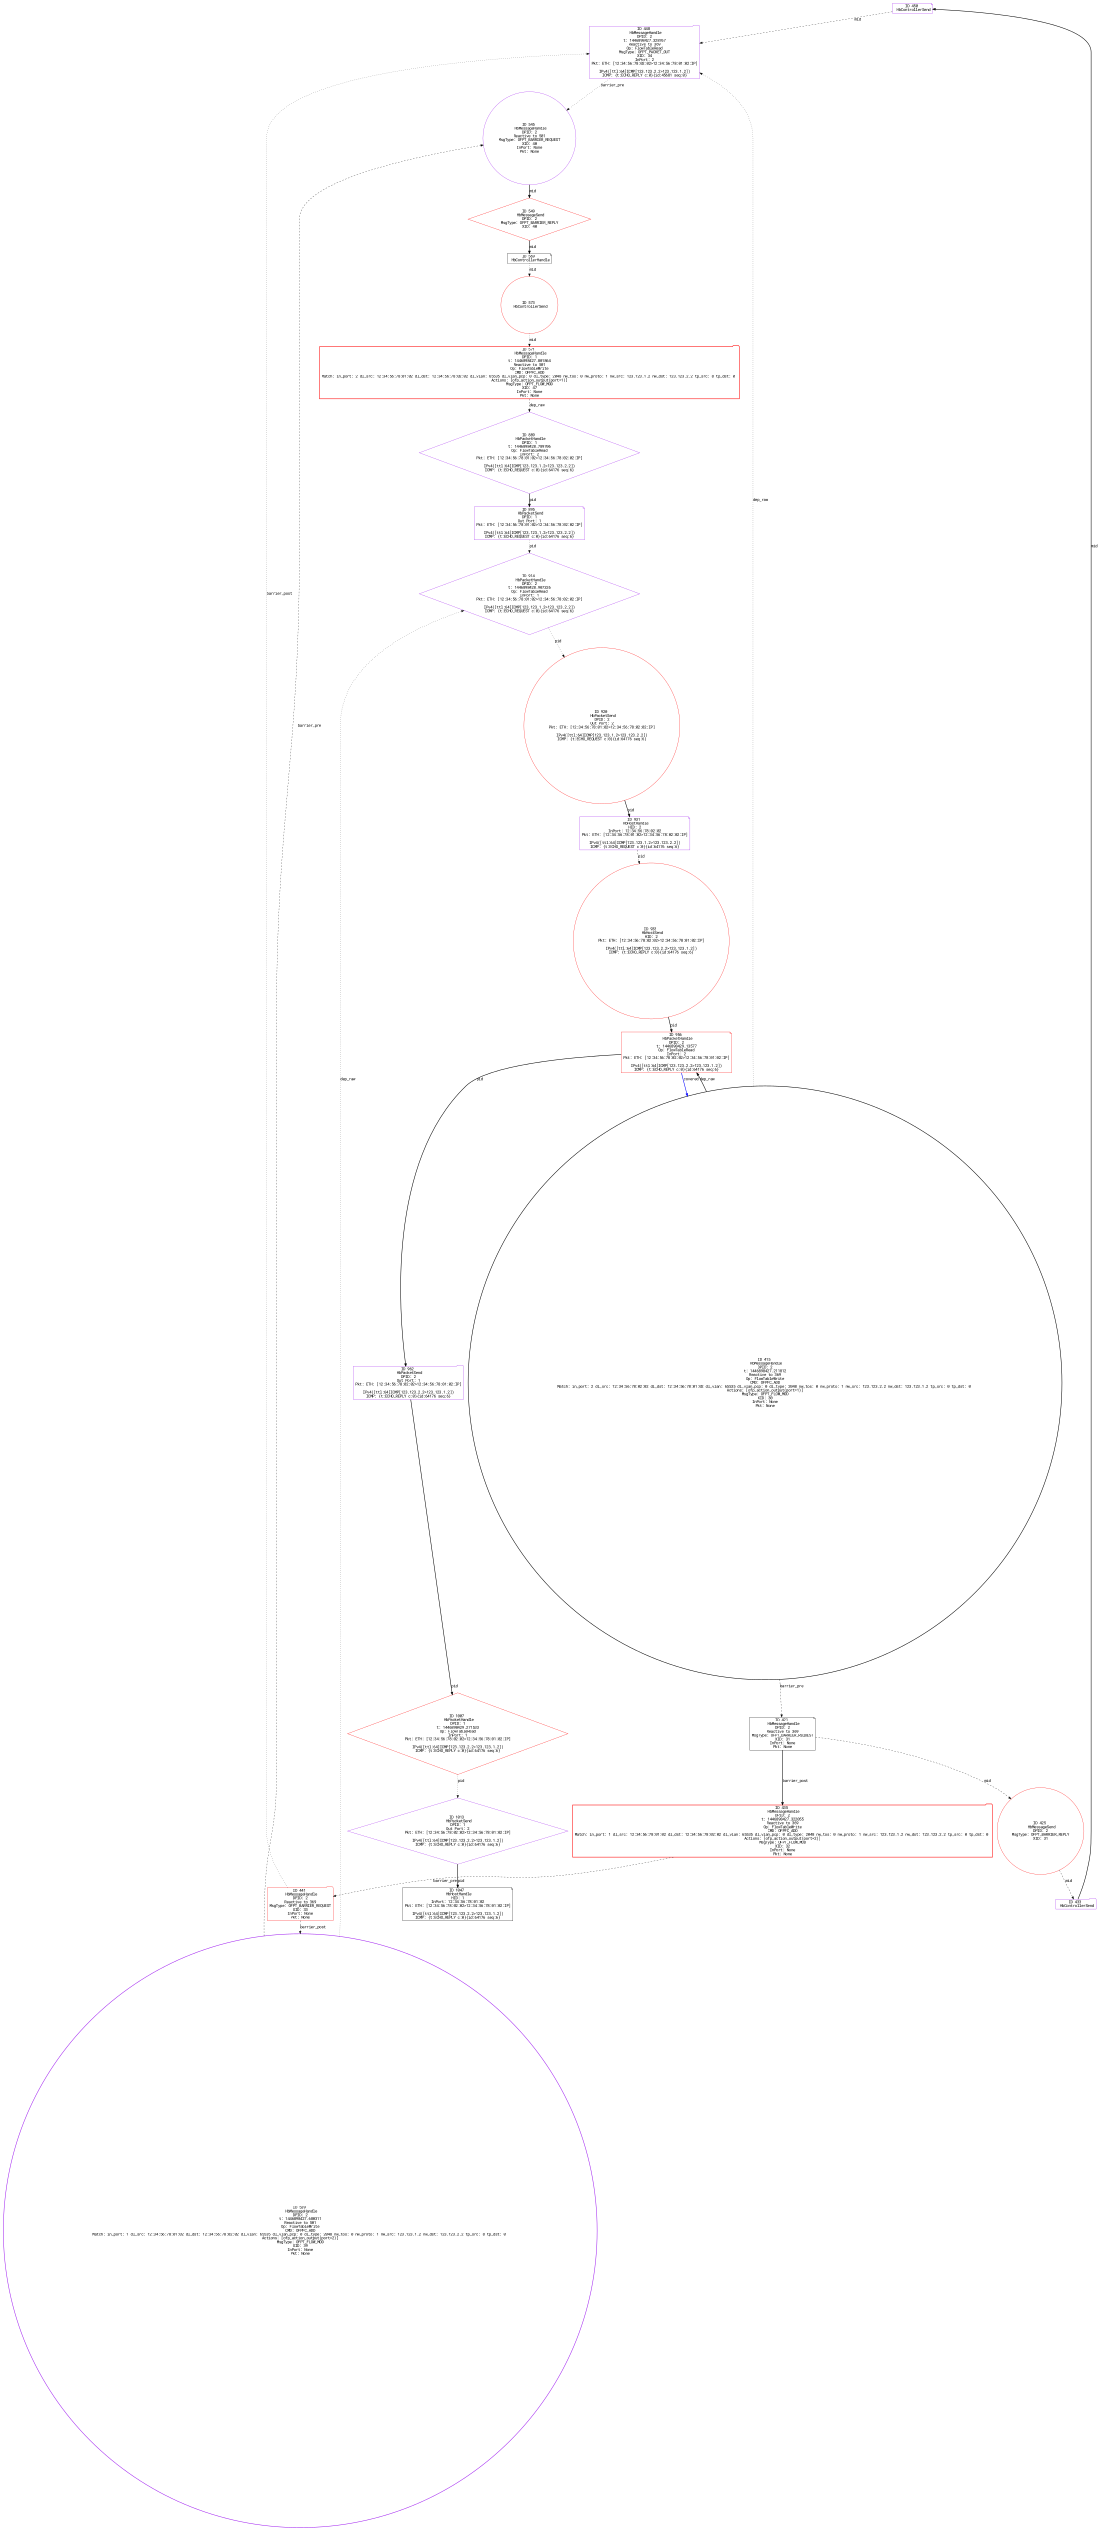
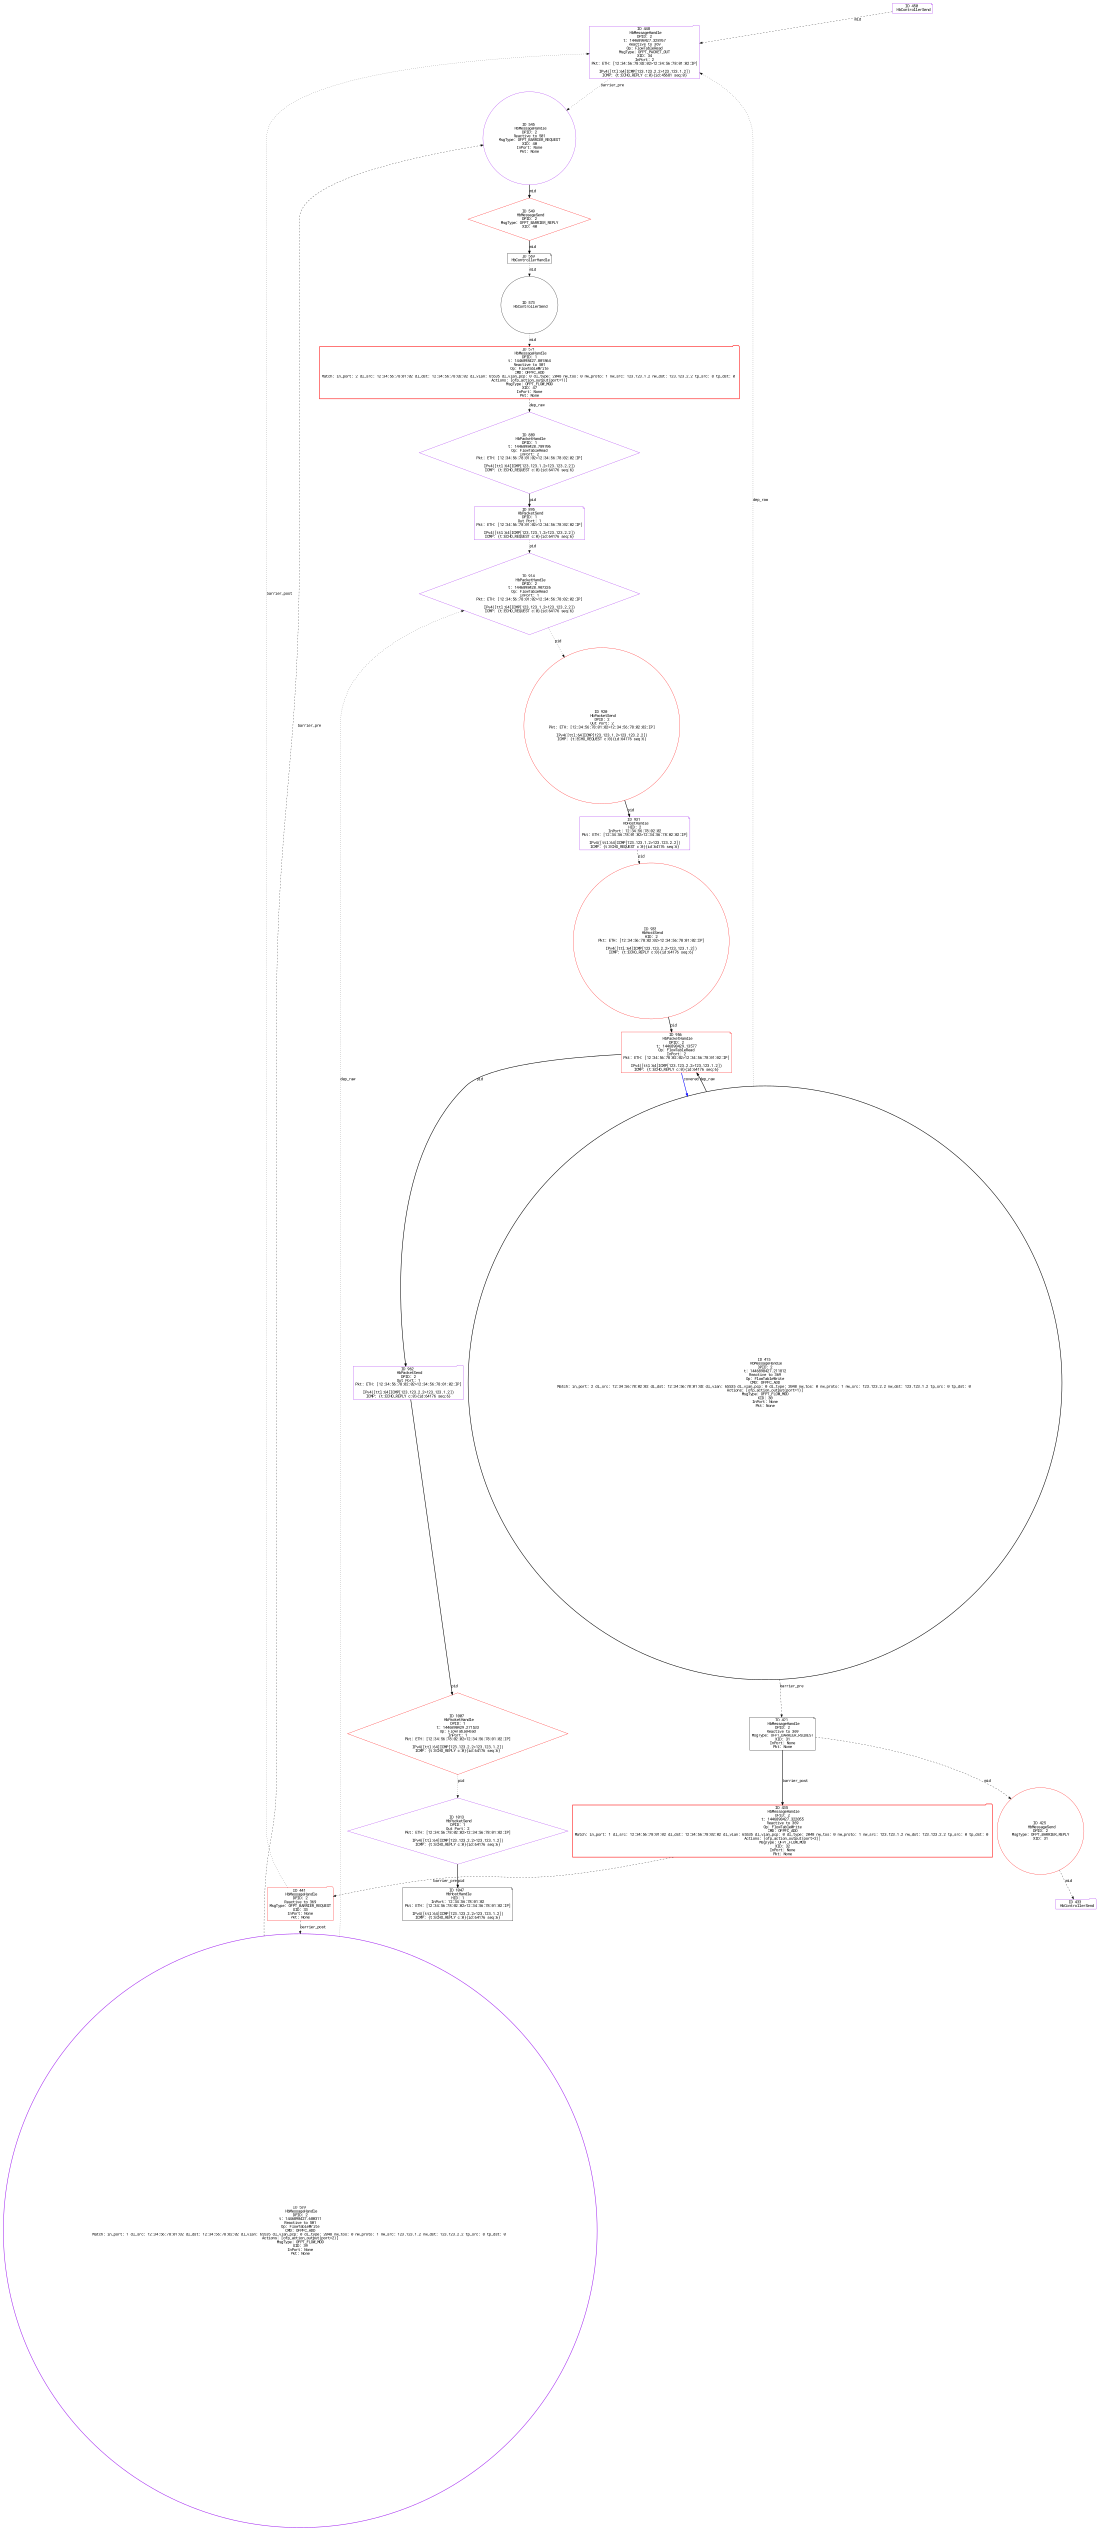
  strict digraph {
    fontname="Roboto Mono"
    node [color=purple fontname="Roboto Mono" shape=note]
    edge [fontname="Roboto Mono" rel=pid style=bold]
    n1 [event="hb_events.HbControllerSend object at 0x10f822890" label="ID 450 \n HbControllerSend"]
    n2 [cmd_type="Reactive to 369" event="hb_events.HbMessageHandle object at 0x10f822950" label="ID 448 \n HbMessageHandle\nDPID: 2\nt: 1446898427.328767\nReactive to 369\nOp: FlowTableRead\nMsgType: OFPT_PACKET_OUT\nXID: 34\nInPort: 2\nPkt: ETH: [12:34:56:78:02:02>12:34:56:78:01:02:IP]\n\nIPv4([ttl:64]ICMP[123.123.2.2>123.123.1.2])\nICMP: {t:ECHO_REPLY c:0}{id:45681 seq:0}" shape=folder]
    n3 [cmd_type="Reactive to 501" event="hb_events.HbMessageHandle object at 0x10f84a590" label="ID 545 \n HbMessageHandle\nDPID: 2\nReactive to 501\nMsgType: OFPT_BARRIER_REQUEST\nXID: 40\nInPort: None\nPkt: None" shape=circle]
    n4 [event="hb_events.HbPacketHandle object at 0x10f9bde10" label="ID 914 \n HbPacketHandle\nDPID: 2\nt: 1446898428.907326\nOp: FlowTableRead\nInPort: 1\nPkt: ETH: [12:34:56:78:01:02>12:34:56:78:02:02:IP]\n\nIPv4([ttl:64]ICMP[123.123.1.2>123.123.2.2])\nICMP: {t:ECHO_REQUEST c:0}{id:64176 seq:6}" shape=diamond]
    n5 [color=red event="hb_events.HbPacketSend object at 0x10f93c0d0" label="ID 920 \n HbPacketSend\nDPID: 2\nOut Port: 2\nPkt: ETH: [12:34:56:78:01:02>12:34:56:78:02:02:IP]\n\nIPv4([ttl:64]ICMP[123.123.1.2>123.123.2.2])\nICMP: {t:ECHO_REQUEST c:0}{id:64176 seq:6}" shape=circle]
    n6 [event="hb_events.HbHostHandle object at 0x10f943a90" label="ID 931 \n HbHostHandle\nHID: 2\nInPort: 12:34:56:78:02:02\nPkt: ETH: [12:34:56:78:01:02>12:34:56:78:02:02:IP]\n\nIPv4([ttl:64]ICMP[123.123.1.2>123.123.2.2])\nICMP: {t:ECHO_REQUEST c:0}{id:64176 seq:6}"]
    n7 [color=black event="hb_events.HbHostHandle object at 0x10fa34ad0" label="ID 1047 \n HbHostHandle\nHID: 1\nInPort: 12:34:56:78:01:02\nPkt: ETH: [12:34:56:78:02:02>12:34:56:78:01:02:IP]\n\nIPv4([ttl:64]ICMP[123.123.2.2>123.123.1.2])\nICMP: {t:ECHO_REPLY c:0}{id:64176 seq:6}"]
    n8 [color=red event="hb_events.HbHostSend object at 0x10f943d50" label="ID 933 \n HbHostSend\nHID: 2\nPkt: ETH: [12:34:56:78:02:02>12:34:56:78:01:02:IP]\n\nIPv4([ttl:64]ICMP[123.123.2.2>123.123.1.2])\nICMP: {t:ECHO_REPLY c:0}{id:64176 seq:6}" shape=circle]
    n9 [cmd_type="Reactive to 501" event="hb_events.HbMessageHandle object at 0x10f84a3d0" label="ID 539 \n HbMessageHandle\nDPID: 2\nt: 1446898427.680311\nReactive to 501\nOp: FlowTableWrite\nCMD: OFPFC_ADD\nMatch: in_port: 1 dl_src: 12:34:56:78:01:02 dl_dst: 12:34:56:78:02:02 dl_vlan: 65535 dl_vlan_pcp: 0 dl_type: 2048 nw_tos: 0 nw_proto: 1 nw_src: 123.123.1.2 nw_dst: 123.123.2.2 tp_src: 8 tp_dst: 0 \nActions: [ofp_action_output(port=2)]\nMsgType: OFPT_FLOW_MOD\nXID: 39\nInPort: None\nPkt: None" shape=circle style=bold]
    n10 [color=red event="hb_events.HbMessageSend object at 0x10f84a4d0" label="ID 549 \n HbMessageSend\nDPID: 2\nMsgType: OFPT_BARRIER_REPLY\nXID: 40" shape=diamond]
    n11 [cmd_type="Reactive to 369" color=black event="hb_events.HbMessageHandle object at 0x10f81b850" label="ID 415 \n HbMessageHandle\nDPID: 2\nt: 1446898427.211812\nReactive to 369\nOp: FlowTableWrite\nCMD: OFPFC_ADD\nMatch: in_port: 2 dl_src: 12:34:56:78:02:02 dl_dst: 12:34:56:78:01:02 dl_vlan: 65535 dl_vlan_pcp: 0 dl_type: 2048 nw_tos: 0 nw_proto: 1 nw_src: 123.123.2.2 nw_dst: 123.123.1.2 tp_src: 0 tp_dst: 0 \nActions: [ofp_action_output(port=1)]\nMsgType: OFPT_FLOW_MOD\nXID: 30\nInPort: None\nPkt: None" shape=circle style=bold]
    n12 [color=red event="hb_events.HbPacketHandle object at 0x10f947b10" label="ID 956 \n HbPacketHandle\nDPID: 2\nt: 1446898429.13577\nOp: FlowTableRead\nInPort: 2\nPkt: ETH: [12:34:56:78:02:02>12:34:56:78:01:02:IP]\n\nIPv4([ttl:64]ICMP[123.123.2.2>123.123.1.2])\nICMP: {t:ECHO_REPLY c:0}{id:64176 seq:6}"]
    n13 [cmd_type="Reactive to 369" color=black event="hb_events.HbMessageHandle object at 0x10f81bf50" label="ID 421 \n HbMessageHandle\nDPID: 2\nReactive to 369\nMsgType: OFPT_BARRIER_REQUEST\nXID: 31\nInPort: None\nPkt: None"]
    n14 [event="hb_events.HbPacketSend object at 0x10f95c5d0" label="ID 962 \n HbPacketSend\nDPID: 2\nOut Port: 1\nPkt: ETH: [12:34:56:78:02:02>12:34:56:78:01:02:IP]\n\nIPv4([ttl:64]ICMP[123.123.2.2>123.123.1.2])\nICMP: {t:ECHO_REPLY c:0}{id:64176 seq:6}" shape=folder]
    n15 [color=red event="hb_events.HbMessageSend object at 0x10f81bf90" label="ID 425 \n HbMessageSend\nDPID: 2\nMsgType: OFPT_BARRIER_REPLY\nXID: 31" shape=circle]
    n16 [cmd_type="Reactive to 369" color=red event="hb_events.HbMessageHandle object at 0x10f822690" label="ID 435 \n HbMessageHandle\nDPID: 2\nt: 1446898427.322055\nReactive to 369\nOp: FlowTableWrite\nCMD: OFPFC_ADD\nMatch: in_port: 1 dl_src: 12:34:56:78:01:02 dl_dst: 12:34:56:78:02:02 dl_vlan: 65535 dl_vlan_pcp: 0 dl_type: 2048 nw_tos: 0 nw_proto: 1 nw_src: 123.123.1.2 nw_dst: 123.123.2.2 tp_src: 0 tp_dst: 0 \nActions: [ofp_action_output(port=2)]\nMsgType: OFPT_FLOW_MOD\nXID: 32\nInPort: None\nPkt: None" shape=folder style=bold]
    n17 [color=black event="hb_events.HbControllerHandle object at 0x10f8502d0" label="ID 569 \n HbControllerHandle"]
    n18 [event="hb_events.HbControllerHandle object at 0x10f822090" label="ID 433 \n HbControllerSend" shape=folder]
    n19 [cmd_type="Reactive to 369" color=red event="hb_events.HbMessageHandle object at 0x10f822850" label="ID 441 \n HbMessageHandle\nDPID: 2\nReactive to 369\nMsgType: OFPT_BARRIER_REQUEST\nXID: 33\nInPort: None\nPkt: None" shape=folder]
-   n20 [color=red event="hb_events.HbControllerSend object at 0x10f850d10" label="ID 573 \n HbControllerSend" shape=circle]
+   n20 [color=black event="hb_events.HbControllerSend object at 0x10f850d10" label="ID 573 \n HbControllerSend" shape=circle]
    n21 [cmd_type="Reactive to 501" color=red event="hb_events.HbMessageHandle object at 0x10f856bd0" label="ID 571 \n HbMessageHandle\nDPID: 1\nt: 1446898427.801864\nReactive to 501\nOp: FlowTableWrite\nCMD: OFPFC_ADD\nMatch: in_port: 2 dl_src: 12:34:56:78:01:02 dl_dst: 12:34:56:78:02:02 dl_vlan: 65535 dl_vlan_pcp: 0 dl_type: 2048 nw_tos: 0 nw_proto: 1 nw_src: 123.123.1.2 nw_dst: 123.123.2.2 tp_src: 8 tp_dst: 0 \nActions: [ofp_action_output(port=1)]\nMsgType: OFPT_FLOW_MOD\nXID: 47\nInPort: None\nPkt: None" shape=folder style=bold]
    n22 [event="hb_events.HbPacketHandle object at 0x10f9a2990" label="ID 889 \n HbPacketHandle\nDPID: 1\nt: 1446898428.789706\nOp: FlowTableRead\nInPort: 2\nPkt: ETH: [12:34:56:78:01:02>12:34:56:78:02:02:IP]\n\nIPv4([ttl:64]ICMP[123.123.1.2>123.123.2.2])\nICMP: {t:ECHO_REQUEST c:0}{id:64176 seq:6}" shape=diamond]
    n23 [event="hb_events.HbPacketSend object at 0x10f9a8ed0" label="ID 895 \n HbPacketSend\nDPID: 1\nOut Port: 1\nPkt: ETH: [12:34:56:78:01:02>12:34:56:78:02:02:IP]\n\nIPv4([ttl:64]ICMP[123.123.1.2>123.123.2.2])\nICMP: {t:ECHO_REQUEST c:0}{id:64176 seq:6}"]
    n24 [color=red event="hb_events.HbPacketHandle object at 0x10f971390" label="ID 1007 \n HbPacketHandle\nDPID: 1\nt: 1446898429.271533\nOp: FlowTableRead\nInPort: 1\nPkt: ETH: [12:34:56:78:02:02>12:34:56:78:01:02:IP]\n\nIPv4([ttl:64]ICMP[123.123.2.2>123.123.1.2])\nICMP: {t:ECHO_REPLY c:0}{id:64176 seq:6}" shape=diamond]
    n25 [event="hb_events.HbPacketSend object at 0x10fa28910" label="ID 1013 \n HbPacketSend\nDPID: 1\nOut Port: 2\nPkt: ETH: [12:34:56:78:02:02>12:34:56:78:01:02:IP]\n\nIPv4([ttl:64]ICMP[123.123.2.2>123.123.1.2])\nICMP: {t:ECHO_REPLY c:0}{id:64176 seq:6}" shape=diamond]
    n1 -> n2 [label=mid rel=mid style=dashed]
    n2 -> n3 [label=barrier_pre rel=barrier_pre style=dotted]
    n3 -> n10 [label=mid rel=mid]
    n4 -> n5 [label=pid style=dotted]
    n5 -> n6 [label=pid]
    n6 -> n8 [label=pid style=dashed]
    n8 -> n12 [label=pid]
    n9 -> n3 [label=barrier_pre rel=barrier_pre style=dashed]
    n9 -> n4 [label=dep_raw rel=dep_raw style=dotted]
    n10 -> n17 [label=mid rel=mid]
    n11 -> n2 [label=dep_raw rel=dep_raw style=dotted]
    n11 -> n12 [label=dep_raw rel=dep_raw]
    n11 -> n13 [label=barrier_pre rel=barrier_pre style=dashed]
    n12 -> n11 [color=blue harmful=True label=covered rel=covered]
    n12 -> n14 [label=pid]
    n13 -> n15 [label=mid rel=mid style=dashed]
    n13 -> n16 [label=barrier_post rel=barrier_post]
    n14 -> n24 [label=pid]
    n15 -> n18 [label=mid rel=mid style=dashed]
    n16 -> n19 [label=barrier_pre rel=barrier_pre style=dashed]
    n17 -> n20 [label=mid rel=mid style=dotted]
-   n18 -> n1 [label=mid rel=mid]
    n19 -> n2 [label=barrier_post rel=barrier_post style=dotted]
    n19 -> n9 [label=barrier_post rel=barrier_post style=dashed]
    n20 -> n21 [label=mid rel=mid style=dotted]
    n21 -> n22 [label=dep_raw rel=dep_raw style=dashed]
    n22 -> n23 [label=pid]
    n23 -> n4 [label=pid style=dotted]
    n24 -> n25 [label=pid style=dotted]
    n25 -> n7 [label=pid]
  }
